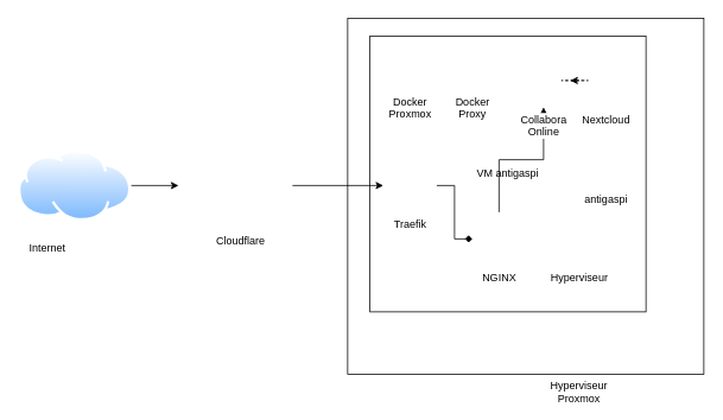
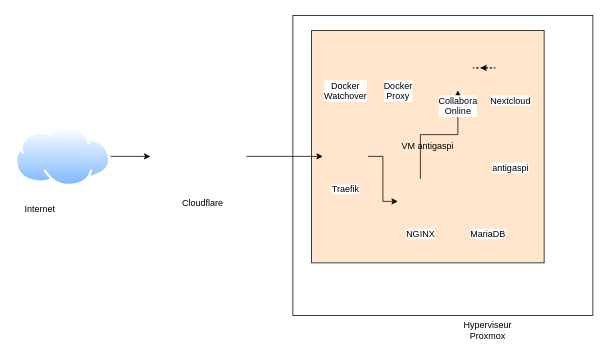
  <mxCell id="0" />
  <mxCell id="1" parent="0" />
  <mxCell id="2" style="edgeStyle=orthogonalEdgeStyle;rounded=0;orthogonalLoop=1;jettySize=auto;html=1;" edge="1" parent="1" source="3" target="4"><mxGeometry relative="1" as="geometry" /></mxCell>
  <mxCell id="3" value="" style="aspect=fixed;perimeter=ellipsePerimeter;html=1;align=center;shadow=0;dashed=0;spacingTop=3;image;image=img/lib/active_directory/internet_cloud.svg;" vertex="1" parent="1"><mxGeometry x="20" y="168" width="126.98" height="80" as="geometry" /></mxCell>
  <mxCell id="4" value="" style="shape=image;html=1;verticalAlign=top;verticalLabelPosition=bottom;labelBackgroundColor=#ffffff;imageAspect=0;aspect=fixed;image=https://cdn4.iconfinder.com/data/icons/logos-brands-5/24/cloudflare-128.png" vertex="1" parent="1"><mxGeometry x="200" y="144" width="128" height="128" as="geometry" /></mxCell>
  <mxCell id="5" value="Internet" style="text;html=1;strokeColor=none;fillColor=none;align=center;verticalAlign=middle;whiteSpace=wrap;rounded=0;" vertex="1" parent="1"><mxGeometry x="33.49" y="268" width="40" height="20" as="geometry" /></mxCell>
  <mxCell id="6" value="Cloudflare" style="text;html=1;strokeColor=none;fillColor=none;align=center;verticalAlign=middle;whiteSpace=wrap;rounded=0;" vertex="1" parent="1"><mxGeometry x="250" y="260" width="40" height="20" as="geometry" /></mxCell>
  <mxCell id="7" value="" style="whiteSpace=wrap;html=1;aspect=fixed;" vertex="1" parent="1"><mxGeometry x="390" y="20" width="400" height="400" as="geometry" /></mxCell>
  <mxCell id="8" value="Hyperviseur Proxmox" style="text;html=1;strokeColor=none;fillColor=none;align=center;verticalAlign=middle;whiteSpace=wrap;rounded=0;" vertex="1" parent="1"><mxGeometry x="630" y="430" width="40" height="20" as="geometry" /></mxCell>
- <mxCell id="9" value="VM antigaspi" style="rounded=0;whiteSpace=wrap;html=1;" vertex="1" parent="1"><mxGeometry x="415" y="40" width="310" height="310" as="geometry" /></mxCell>
+ <mxCell id="9" value="VM antigaspi" style="rounded=0;whiteSpace=wrap;html=1;fillColor=#ffe6cc;" vertex="1" parent="1"><mxGeometry x="415" y="40" width="310" height="310" as="geometry" /></mxCell>
  <mxCell id="10" style="edgeStyle=orthogonalEdgeStyle;rounded=0;orthogonalLoop=1;jettySize=auto;html=1;dashed=1;" edge="1" parent="1" source="11" target="17"><mxGeometry relative="1" as="geometry" /></mxCell>
  <mxCell id="11" value="Nextcloud" style="shape=image;html=1;verticalAlign=top;verticalLabelPosition=bottom;labelBackgroundColor=#ffffff;imageAspect=0;aspect=fixed;image=https://cdn1.iconfinder.com/data/icons/logos-and-brands-3/512/97_Docker_logo_logos-128.png" vertex="1" parent="1"><mxGeometry x="650" y="60" width="60" height="60" as="geometry" /></mxCell>
- <mxCell id="12" value="Hyperviseur" style="shape=image;html=1;verticalAlign=top;verticalLabelPosition=bottom;labelBackgroundColor=#ffffff;imageAspect=0;aspect=fixed;image=https://cdn1.iconfinder.com/data/icons/logos-and-brands-3/512/97_Docker_logo_logos-128.png" vertex="1" parent="1"><mxGeometry x="620" y="238" width="60" height="60" as="geometry" /></mxCell>
- <mxCell id="13" style="edgeStyle=orthogonalEdgeStyle;rounded=0;orthogonalLoop=1;jettySize=auto;html=1;endArrow=diamond;" edge="1" parent="1" source="14" target="16"><mxGeometry relative="1" as="geometry"><Array as="points"><mxPoint x="510" y="208" /><mxPoint x="510" y="268" /></Array></mxGeometry></mxCell>
+ <mxCell id="12" value="MariaDB" style="shape=image;html=1;verticalAlign=top;verticalLabelPosition=bottom;labelBackgroundColor=#ffffff;imageAspect=0;aspect=fixed;image=https://cdn1.iconfinder.com/data/icons/logos-and-brands-3/512/97_Docker_logo_logos-128.png" vertex="1" parent="1"><mxGeometry x="620" y="238" width="60" height="60" as="geometry" /></mxCell>
+ <mxCell id="13" style="edgeStyle=orthogonalEdgeStyle;rounded=0;orthogonalLoop=1;jettySize=auto;html=1;" edge="1" parent="1" source="14" target="16"><mxGeometry relative="1" as="geometry"><Array as="points"><mxPoint x="510" y="208" /><mxPoint x="510" y="268" /></Array></mxGeometry></mxCell>
  <mxCell id="14" value="Traefik" style="shape=image;html=1;verticalAlign=top;verticalLabelPosition=bottom;labelBackgroundColor=#ffffff;imageAspect=0;aspect=fixed;image=https://cdn1.iconfinder.com/data/icons/logos-and-brands-3/512/97_Docker_logo_logos-128.png" vertex="1" parent="1"><mxGeometry x="430" y="178" width="60" height="60" as="geometry" /></mxCell>
  <mxCell id="15" style="edgeStyle=orthogonalEdgeStyle;rounded=0;orthogonalLoop=1;jettySize=auto;html=1;" edge="1" parent="1" source="16" target="17"><mxGeometry relative="1" as="geometry" /></mxCell>
  <mxCell id="16" value="NGINX" style="shape=image;html=1;verticalAlign=top;verticalLabelPosition=bottom;labelBackgroundColor=#ffffff;imageAspect=0;aspect=fixed;image=https://cdn1.iconfinder.com/data/icons/logos-and-brands-3/512/97_Docker_logo_logos-128.png" vertex="1" parent="1"><mxGeometry x="530" y="238" width="60" height="60" as="geometry" /></mxCell>
  <mxCell id="17" value="Collabora&lt;br&gt;Online" style="shape=image;html=1;verticalAlign=top;verticalLabelPosition=bottom;labelBackgroundColor=#ffffff;imageAspect=0;aspect=fixed;image=https://cdn1.iconfinder.com/data/icons/logos-and-brands-3/512/97_Docker_logo_logos-128.png" vertex="1" parent="1"><mxGeometry x="580" y="60" width="60" height="60" as="geometry" /></mxCell>
  <mxCell id="18" value="antigaspi" style="shape=image;html=1;verticalAlign=top;verticalLabelPosition=bottom;labelBackgroundColor=#ffffff;imageAspect=0;aspect=fixed;image=https://cdn1.iconfinder.com/data/icons/logos-and-brands-3/512/97_Docker_logo_logos-128.png" vertex="1" parent="1"><mxGeometry x="650" y="150" width="60" height="60" as="geometry" /></mxCell>
  <mxCell id="19" value="Docker&lt;br&gt;Proxy" style="shape=image;html=1;verticalAlign=top;verticalLabelPosition=bottom;labelBackgroundColor=#ffffff;imageAspect=0;aspect=fixed;image=https://cdn1.iconfinder.com/data/icons/logos-and-brands-3/512/97_Docker_logo_logos-128.png" vertex="1" parent="1"><mxGeometry x="500" y="40" width="60" height="60" as="geometry" /></mxCell>
- <mxCell id="20" value="Docker&lt;br&gt;Proxmox" style="shape=image;html=1;verticalAlign=top;verticalLabelPosition=bottom;labelBackgroundColor=#ffffff;imageAspect=0;aspect=fixed;image=https://cdn1.iconfinder.com/data/icons/logos-and-brands-3/512/97_Docker_logo_logos-128.png" vertex="1" parent="1"><mxGeometry x="430" y="40" width="60" height="60" as="geometry" /></mxCell>
+ <mxCell id="20" value="Docker&lt;br&gt;Watchover" style="shape=image;html=1;verticalAlign=top;verticalLabelPosition=bottom;labelBackgroundColor=#ffffff;imageAspect=0;aspect=fixed;image=https://cdn1.iconfinder.com/data/icons/logos-and-brands-3/512/97_Docker_logo_logos-128.png" vertex="1" parent="1"><mxGeometry x="430" y="40" width="60" height="60" as="geometry" /></mxCell>
  <mxCell id="21" style="edgeStyle=orthogonalEdgeStyle;rounded=0;orthogonalLoop=1;jettySize=auto;html=1;" edge="1" parent="1" source="4" target="14"><mxGeometry relative="1" as="geometry" /></mxCell>
